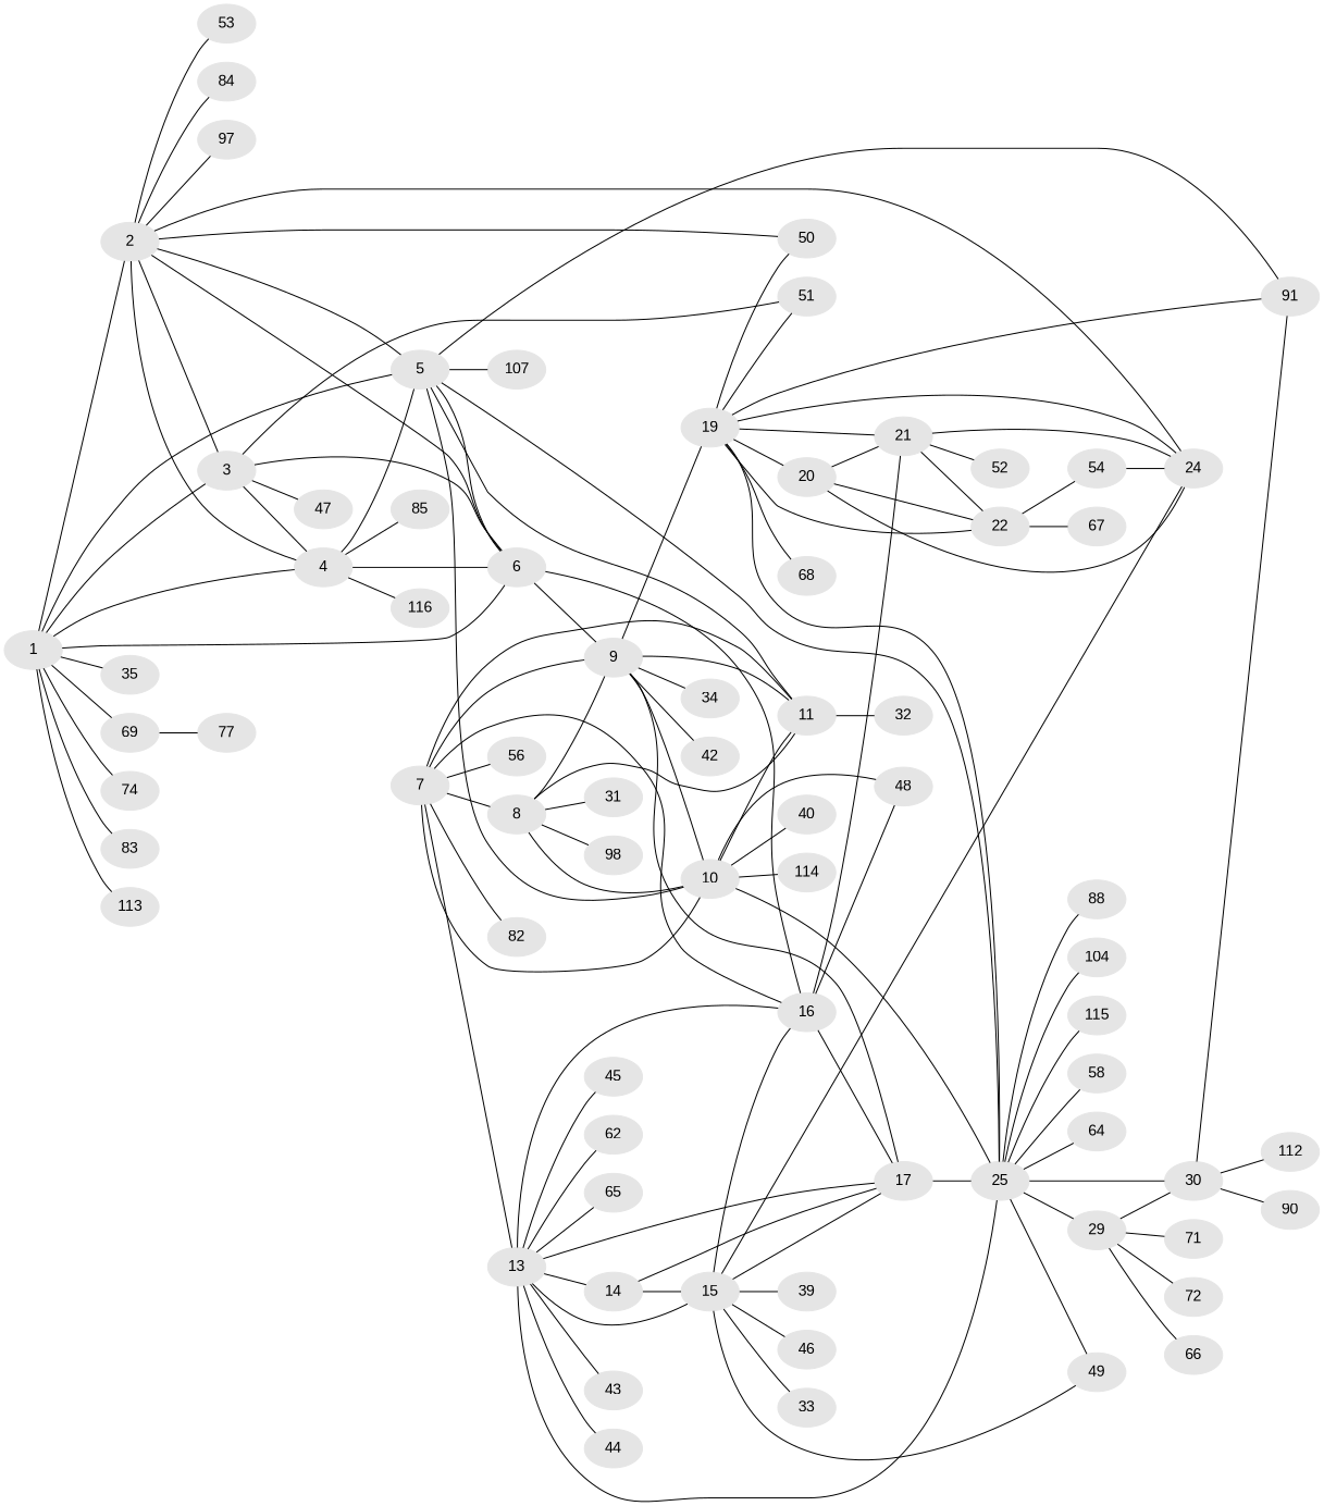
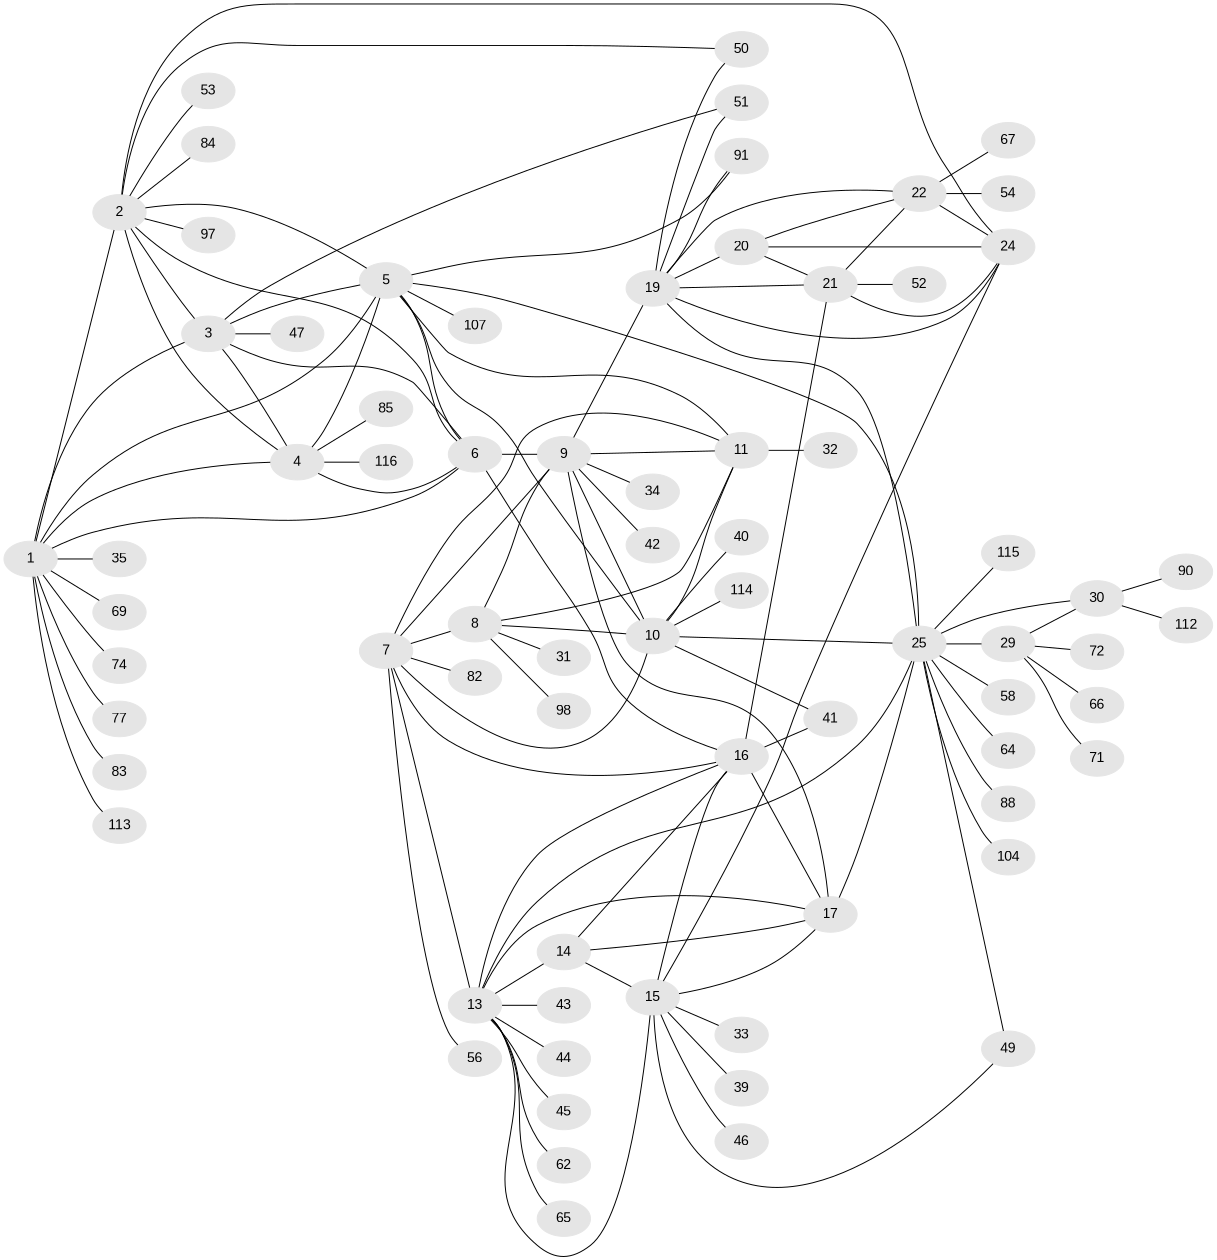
  graph {
    fontname="Liberation Sans"
    rankdir=LR
    node [color=gray90 fontname="Liberation Sans" style=filled]
    edge [fontname="Liberation Sans"]
    1
    2
    3
    4
    5 [super="+59"]
    6 [super="+60"]
    35
    69
    74
    77
    83
    113
    24
    50
    53 [super="+99"]
    84
    97
    47
    n19 [label=51 super="+124"]
    85
    116
    10
    11 [super="+51"]
    25 [super="+27+48+26"]
    91 [super="+103"]
    107
    9 [super="+37"]
    16 [super="+38+36+81+92+95+96"]
    40
-   41 [label=48]
+   41
    114
    32 [super="+120"]
    49
    29
    30 [super="+73+79"]
    58
    64
    88
    104
    115
    17
    19
    34
    42
    21 [super="+109"]
    7 [super="+12+80+89"]
    8 [super="+70"]
    13
    56
    82
    31
    98
    14
    15 [super="+78+119+18"]
    43
    44
    45
    62
    65 [super="+118"]
    20 [super="+23"]
    22 [super="+63+105+87"]
-   68
    33
    39
    46 [super="+100+117"]
    52
    54
    67
    66
    71 [super="+102"]
    72
    90 [super="+108"]
    112
    1 -- 2
    1 -- 3
    1 -- 4
    1 -- 5
    1 -- 6
    1 -- 35
    1 -- 69
    1 -- 74
-   69 -- 77
+   1 -- 77
    1 -- 83
    1 -- 113
    2 -- 3
    2 -- 4
    2 -- 5
    2 -- 6
    2 -- 24
    2 -- 50
    2 -- 53
    2 -- 84
    2 -- 97
    3 -- 4
+   3 -- 5
    3 -- 6
    3 -- 47
    3 -- n19
    4 -- 5
    4 -- 6
    4 -- 85
    4 -- 116
    5 -- 6
    5 -- 10
    5 -- 11
    5 -- 25 [weight=2]
    5 -- 91
    5 -- 107
    6 -- 9
    6 -- 16
    10 -- 11
    10 -- 25
    10 -- 40
    10 -- 41
    10 -- 114
    11 -- 32
    25 -- 49
    25 -- 29 [weight=4]
    25 -- 30 [weight=4]
    25 -- 58
    25 -- 64
    25 -- 88
    25 -- 104
    25 -- 115
    9 -- 10
    9 -- 11
    9 -- 17
    9 -- 19
    9 -- 34
    9 -- 42
    16 -- 41
    16 -- 17
    16 -- 21
    29 -- 30
    29 -- 66
    29 -- 71
    29 -- 72
-   30 -- 91
    30 -- 90
    30 -- 112
    17 -- 25
    19 -- 24
    19 -- 50
    19 -- n19
    19 -- 25
    19 -- 91
    19 -- 21
    19 -- 20 [weight=2]
    19 -- 22
-   19 -- 68
    21 -- 24
    21 -- 22
    21 -- 52
    7 -- 10 [weight=2]
    7 -- 11 [weight=2]
    7 -- 9 [weight=2]
    7 -- 16
    7 -- 8 [weight=2]
    7 -- 13
    7 -- 56
    7 -- 82
    8 -- 10
    8 -- 11
    8 -- 9
    8 -- 31
    8 -- 98
    13 -- 25
    13 -- 16
    13 -- 17
    13 -- 14
    13 -- 15 [weight=2]
    13 -- 43
    13 -- 44
    13 -- 45
    13 -- 62
    13 -- 65
+   14 -- 16
    14 -- 17
    14 -- 15 [weight=2]
    15 -- 24
    15 -- 16 [weight=2]
    15 -- 49
    15 -- 17 [weight=2]
    15 -- 33
    15 -- 39
    15 -- 46
    20 -- 24 [weight=2]
    20 -- 21 [weight=2]
    20 -- 22 [weight=2]
-   54 -- 24
+   22 -- 24
    22 -- 54
    22 -- 67
  }
